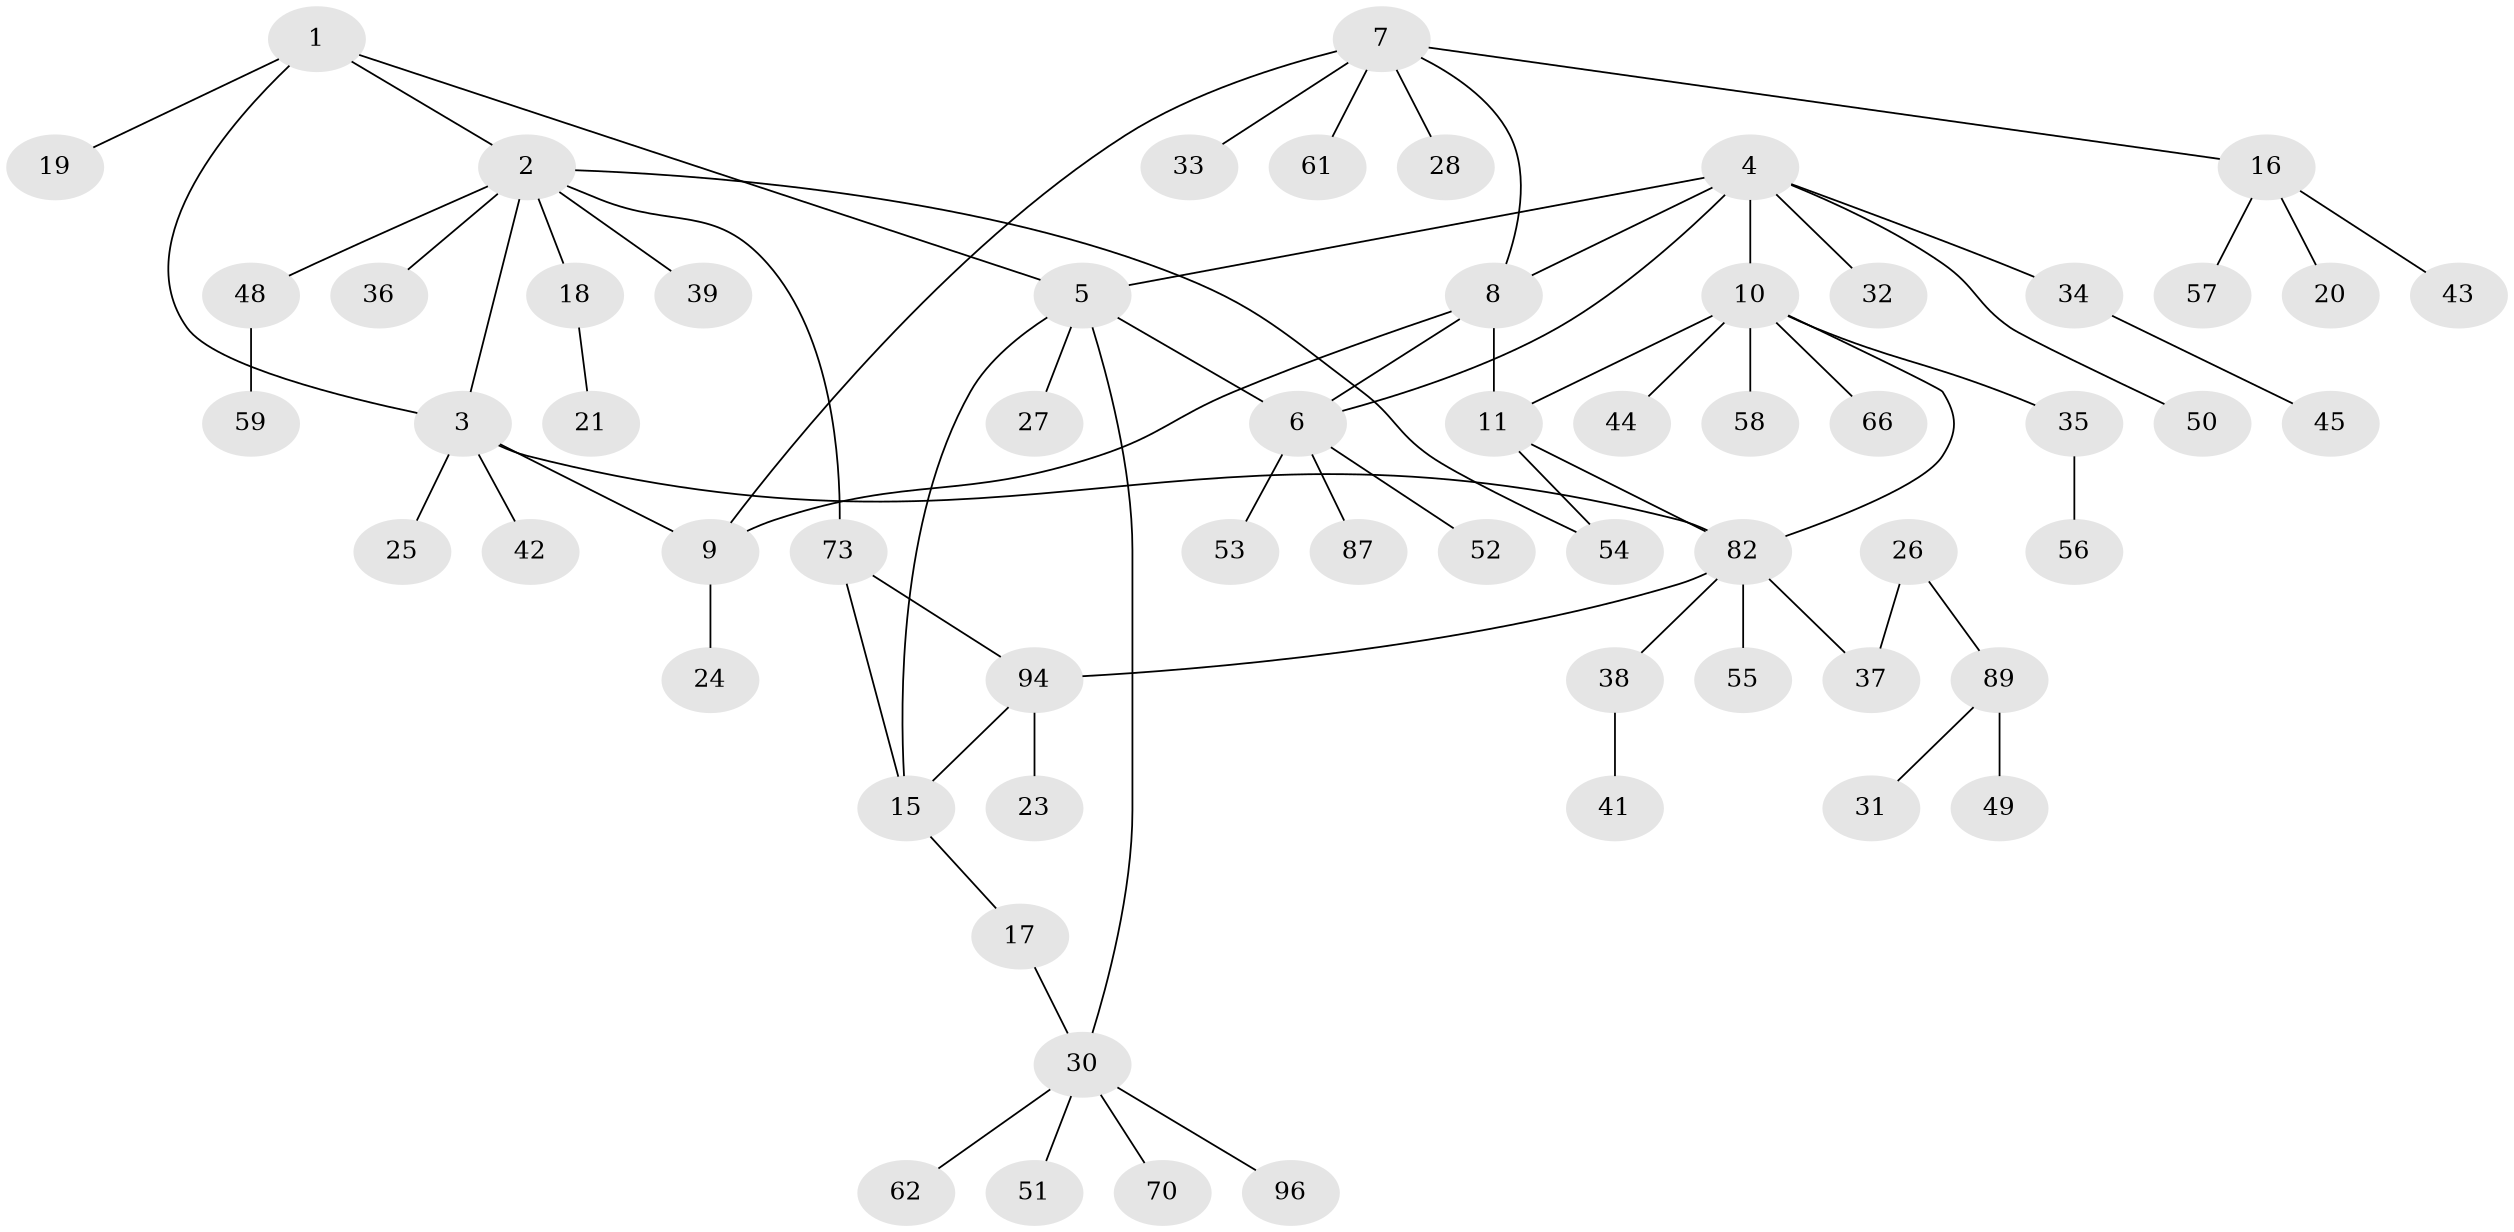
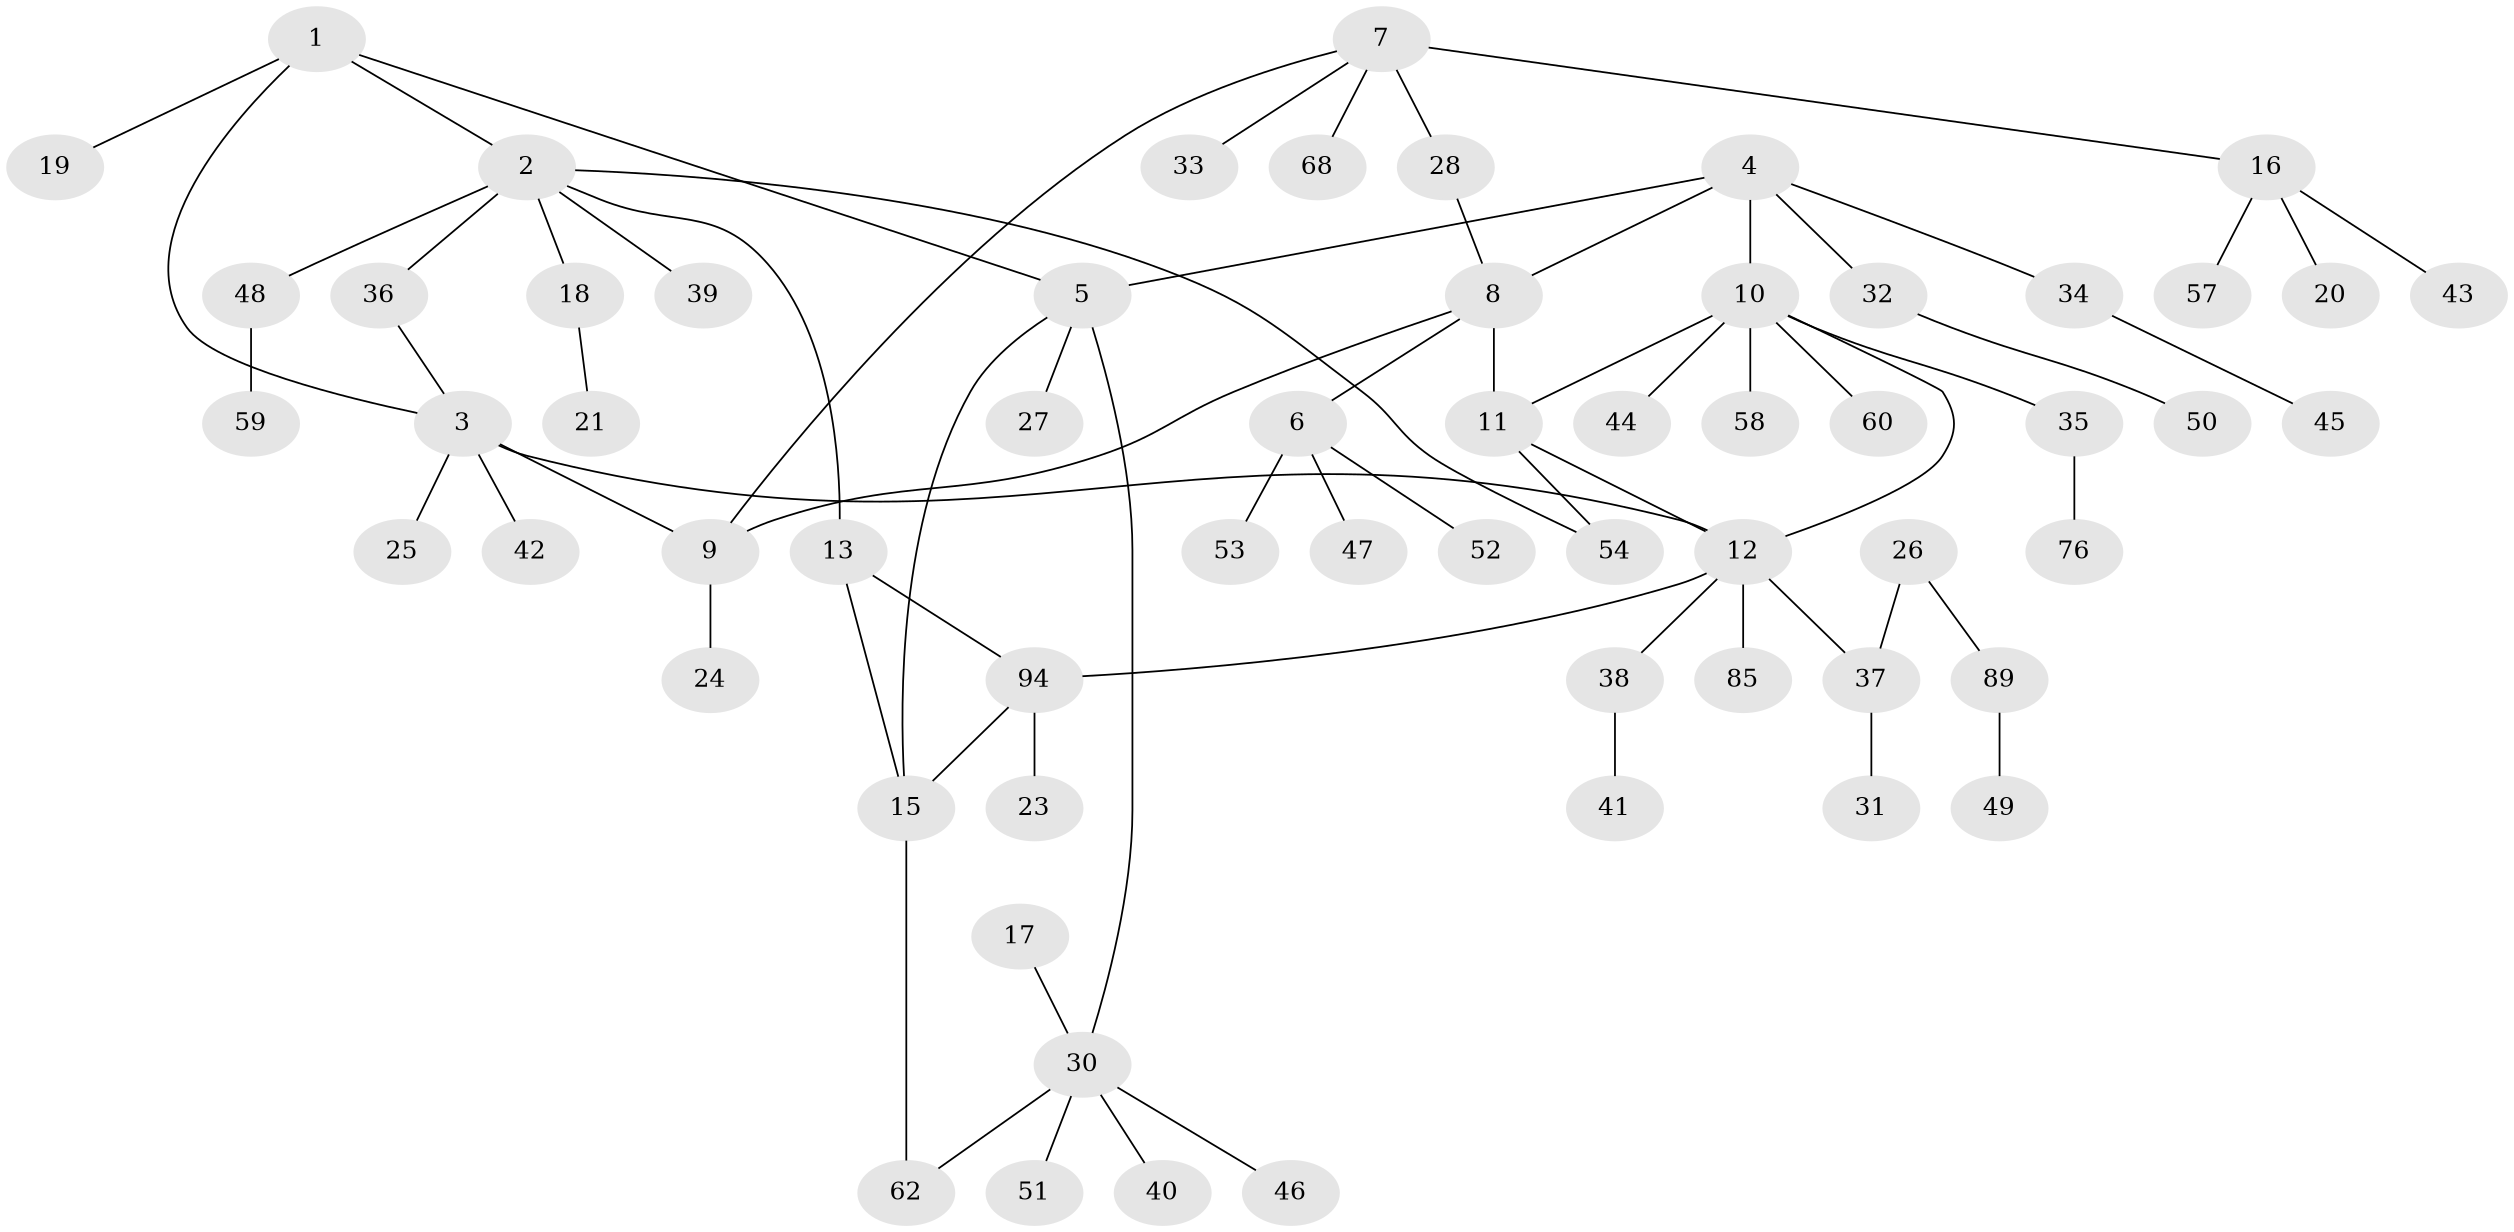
  graph {
    node [color=gray90 style=filled]
    1
    2
    3
    5
    19
-   13 [label=73]
+   13
    18
    36
    39
    48
    54
    9
-   12 [label=82]
+   12
    25
    42
    6
    15
    27
    30
    n20 [label=94]
    21
    59
    24
    38
-   55
+   55 [label=85]
    37
    4
    8
    10
    32
    34
    50
-   47 [label=87]
+   47
    52
    53
    11
    35
    44
    58
-   60 [label=66]
+   60
    45
    17
-   40 [label=70]
-   46 [label=96]
+   40
+   46
    51
    62
    7
    16
    28
    33
-   61
+   61 [label=68]
    20
    43
    57
-   56
+   56 [label=76]
    23
    n57 [label=89]
    26
    41
    31
    49
    1 -- 2
    1 -- 3
    1 -- 5
    1 -- 19
-   2 -- 3
+   36 -- 3
    2 -- 13
    2 -- 18
    2 -- 36
    2 -- 39
    2 -- 48
    2 -- 54
    3 -- 9
    3 -- 12
    3 -- 25
    3 -- 42
-   5 -- 6
    5 -- 15
    5 -- 27
    5 -- 30
    13 -- 15
    13 -- n20
    18 -- 21
    48 -- 59
    9 -- 24
    12 -- n20
    12 -- 38
    12 -- 55
    12 -- 37
    6 -- 47
    6 -- 52
    6 -- 53
-   15 -- 17
+   15 -- 62
    30 -- 40
    30 -- 46
    30 -- 51
    30 -- 62
    n20 -- 15
    n20 -- 23
    38 -- 41
    4 -- 5
-   4 -- 6
    4 -- 8
    4 -- 10
    4 -- 32
    4 -- 34
-   4 -- 50
+   32 -- 50
    8 -- 9
    8 -- 6
    8 -- 11
    10 -- 12
    10 -- 11
    10 -- 35
    10 -- 44
    10 -- 58
    10 -- 60
    34 -- 45
    11 -- 54
    11 -- 12
    35 -- 56
    17 -- 30
    7 -- 9
-   7 -- 8
+   28 -- 8
    7 -- 16
    7 -- 28
    7 -- 33
    7 -- 61
    16 -- 20
    16 -- 43
    16 -- 57
-   n57 -- 31
+   37 -- 31
    n57 -- 49
    26 -- 37
    26 -- n57
  }
